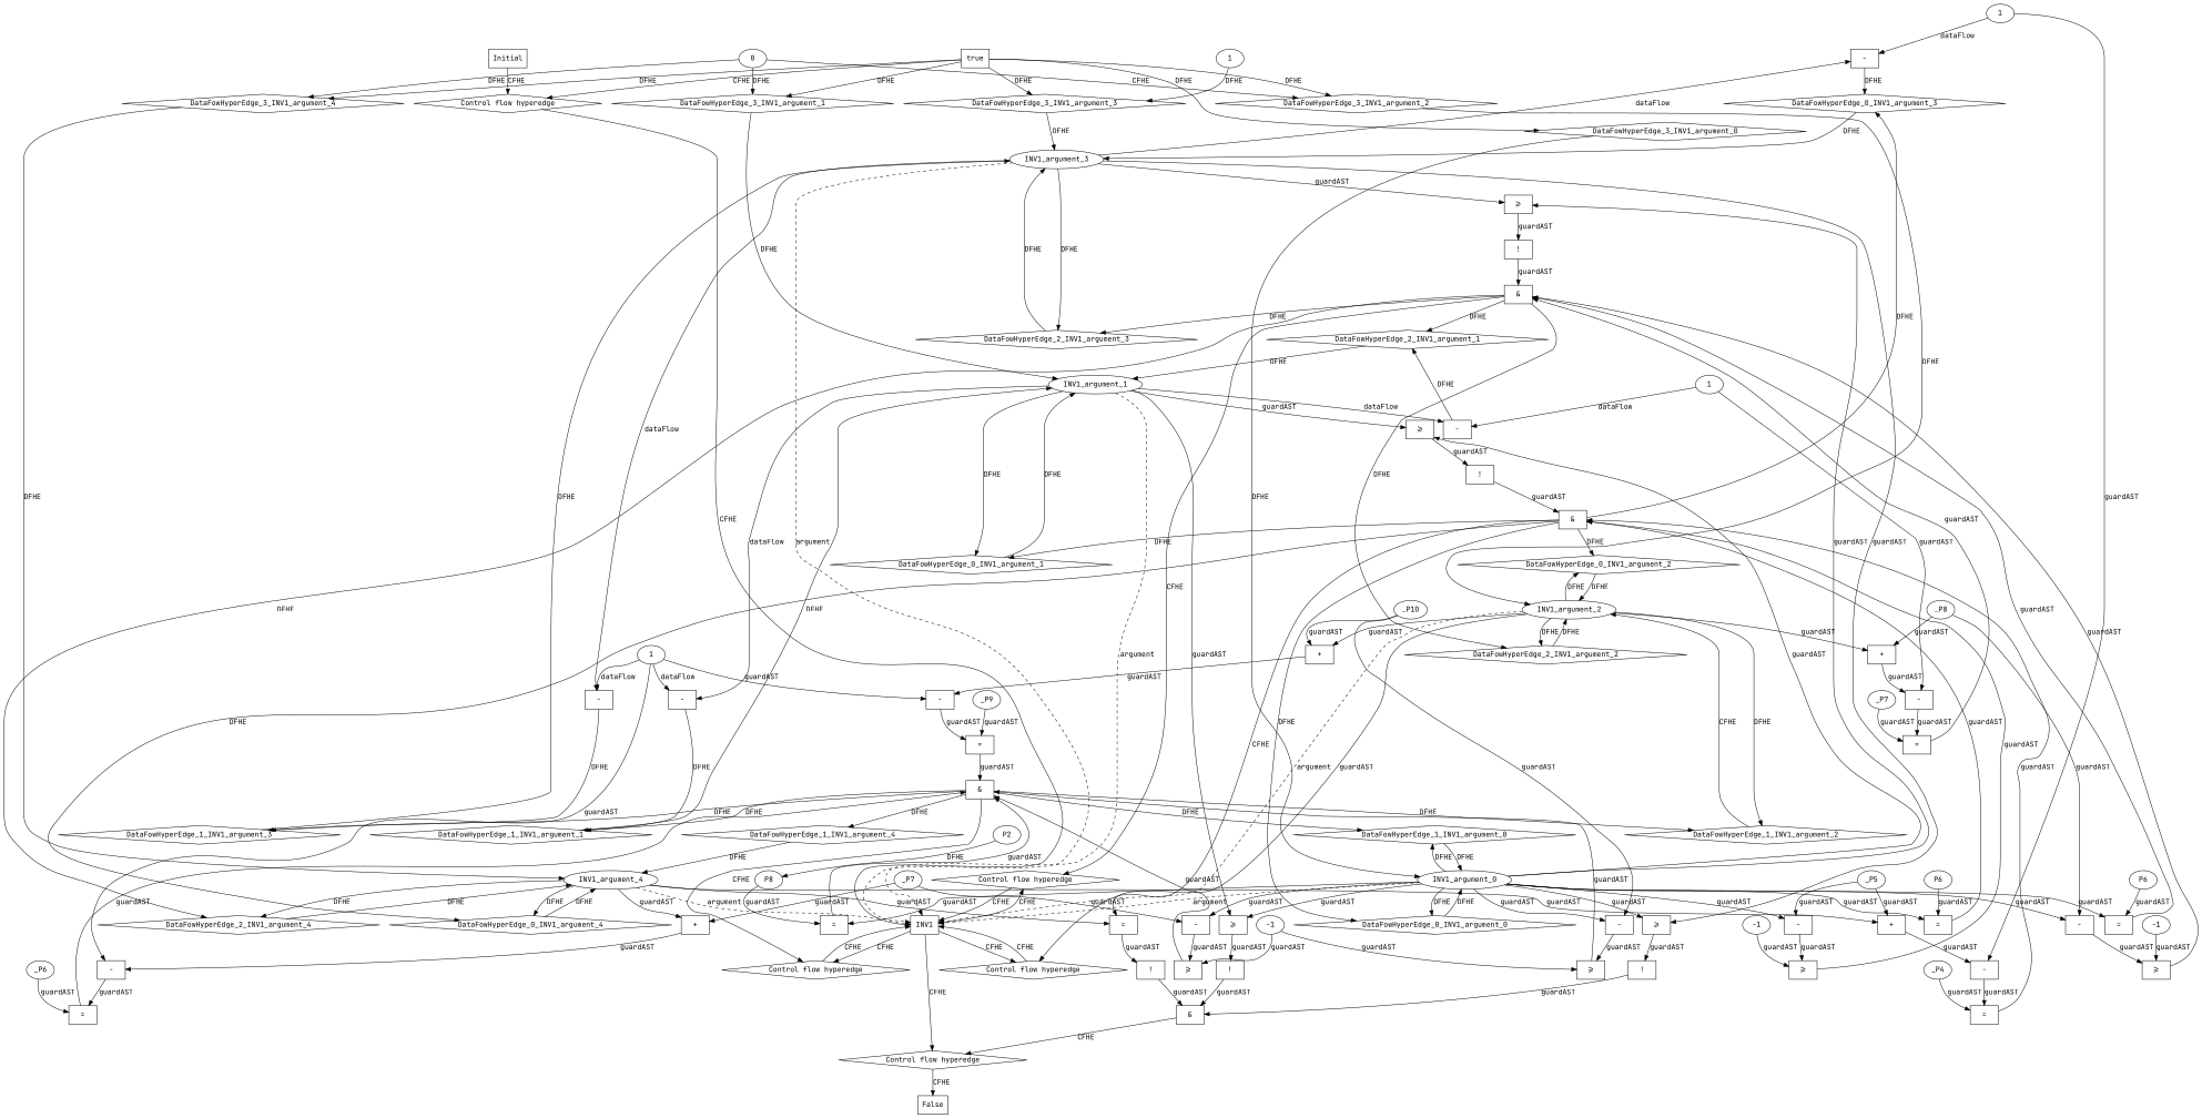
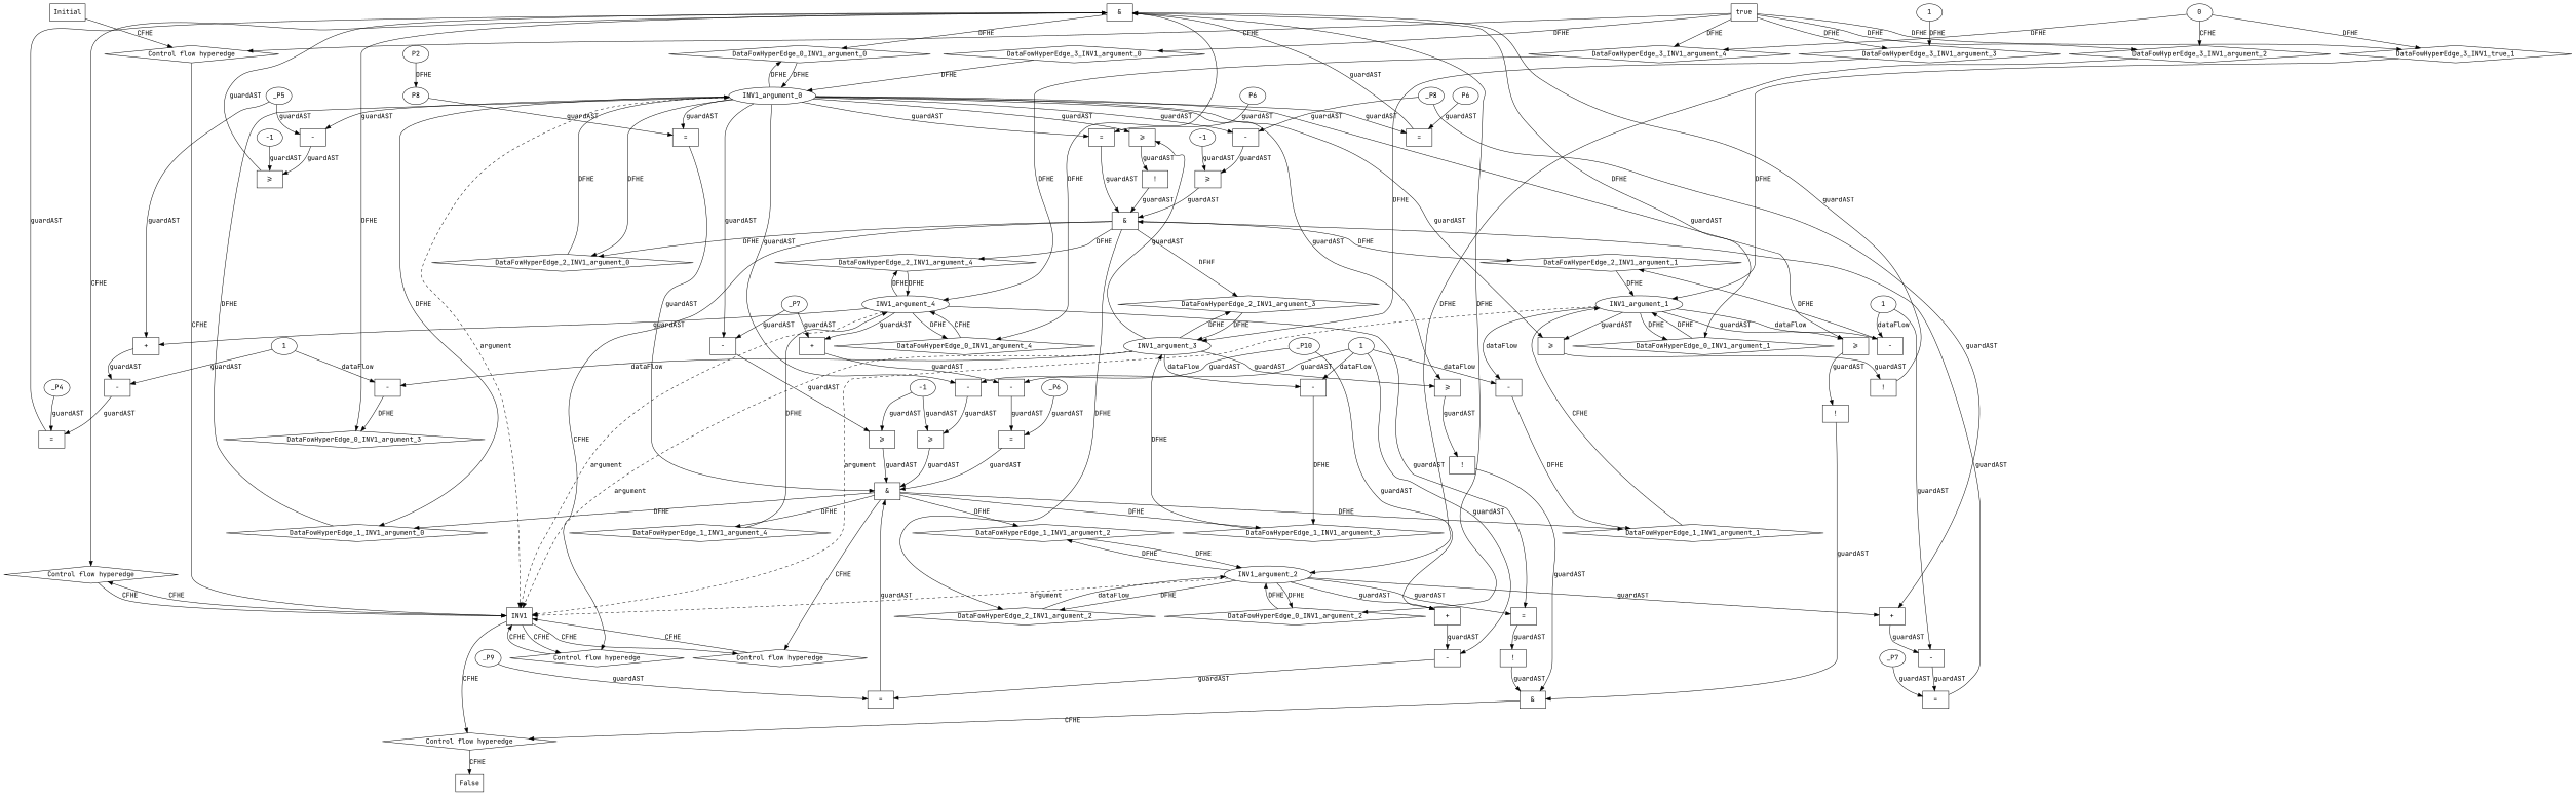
  digraph {
    fontname="JetBrains Mono"
    node [fontname="JetBrains Mono" shape=rect]
    edge [fontname="JetBrains Mono"]
    n1 [GNNNodeID=5 label="-" nodeName=xxxINV1___INV1_0xxxdataFlow_0_node_0]
    n2 [label=DataFowHyperEdge_0_INV1_argument_3 nodeName=DataFowHyperEdge_0_INV1_argument_3 shape=diamond]
    n3 [GNNNodeID=65 label=INV1_argument_3 nodeName=argument3 shape=oval]
    n4 [GNNNodeID=6 label=1 nodeName=xxxINV1___INV1_0xxxdataFlow_0_node_2 shape=""]
    n5 [GNNNodeID=16 label="-" nodeName=xxxINV1___INV1_0xxxguard3_node_1]
    n6 [GNNNodeID=15 label="=" nodeName=xxxINV1___INV1_0xxxguard3_node_0]
    n7 [GNNNodeID=21 label="-" nodeName=xxxINV1___INV1_1xxxdataFlow2_node_0]
    n8 [GNNNodeID=46 label=">=" nodeName=xxxINV1___INV1_2xxxguard1_node_1]
    n9 [GNNNodeID=59 label=">=" nodeName=xxxFALSE___INV1_4xxxguard1_node_1]
    n10 [GNNNodeID=62 label=INV1 nodeName=INV1]
    n11 [label=DataFowHyperEdge_2_INV1_argument_3 nodeName=DataFowHyperEdge_2_INV1_argument_3 shape=diamond]
    n12 [label=DataFowHyperEdge_1_INV1_argument_3 nodeName=DataFowHyperEdge_1_INV1_argument_3 shape=diamond]
    n13 [GNNNodeID=45 label="!" nodeName=xxxINV1___INV1_2xxxguard1_node_0]
    n14 [GNNNodeID=58 label="!" nodeName=xxxFALSE___INV1_4xxxguard1_node_0]
    n15 [hyperEdgeNodeID=0 label="Control flow hyperedge" nodeName=ControlFowHyperEdge_0 shape=diamond]
    n16 [hyperEdgeNodeID=1 label="Control flow hyperedge" nodeName=ControlFowHyperEdge_1 shape=diamond]
    n17 [hyperEdgeNodeID=2 label="Control flow hyperedge" nodeName=ControlFowHyperEdge_2 shape=diamond]
    n18 [hyperEdgeNodeID=4 label="Control flow hyperedge" nodeName=ControlFowHyperEdge_4 shape=diamond]
    n19 [GNNNodeID=7 label="!" nodeName=xxxINV1___INV1_0xxxguard_0_node_0]
    n20 [andName=xxxINV1___INV1_0xxx_and label="&"]
    n21 [label=DataFowHyperEdge_0_INV1_argument_0 nodeName=DataFowHyperEdge_0_INV1_argument_0 shape=diamond]
    n22 [label=DataFowHyperEdge_0_INV1_argument_1 nodeName=DataFowHyperEdge_0_INV1_argument_1 shape=diamond]
    n23 [label=DataFowHyperEdge_0_INV1_argument_4 nodeName=DataFowHyperEdge_0_INV1_argument_4 shape=diamond]
    n24 [label=DataFowHyperEdge_0_INV1_argument_2 nodeName=DataFowHyperEdge_0_INV1_argument_2 shape=diamond]
    n25 [GNNNodeID=8 label=">=" nodeName=xxxINV1___INV1_0xxxguard_0_node_1]
    n26 [GNNNodeID=65 label=INV1_argument_0 nodeName=argument0 shape=oval]
    n27 [GNNNodeID=10 label="-" nodeName=xxxINV1___INV1_0xxxguard1_node_1]
    n28 [GNNNodeID=13 label="=" nodeName=xxxINV1___INV1_0xxxguard2_node_0]
    n29 [GNNNodeID=33 label="-" nodeName=xxxINV1___INV1_1xxxguard2_node_1]
    n30 [GNNNodeID=36 label="-" nodeName=xxxINV1___INV1_1xxxguard3_node_1]
    n31 [GNNNodeID=37 label="=" nodeName=xxxINV1___INV1_1xxxguard4_node_0]
    n32 [GNNNodeID=42 label="-" nodeName=xxxINV1___INV1_2xxxguard_0_node_1]
    n33 [GNNNodeID=47 label="=" nodeName=xxxINV1___INV1_2xxxguard2_node_0]
    n34 [GNNNodeID=57 label=">=" nodeName=xxxFALSE___INV1_4xxxguard_0_node_1]
    n35 [label=DataFowHyperEdge_1_INV1_argument_0 nodeName=DataFowHyperEdge_1_INV1_argument_0 shape=diamond]
+   n36 [label=DataFowHyperEdge_2_INV1_argument_0 nodeName=DataFowHyperEdge_2_INV1_argument_0 shape=diamond]
    n37 [GNNNodeID=9 label=">=" nodeName=xxxINV1___INV1_0xxxguard1_node_0]
    n38 [GNNNodeID=32 label=">=" nodeName=xxxINV1___INV1_1xxxguard2_node_0]
    n39 [GNNNodeID=35 label=">=" nodeName=xxxINV1___INV1_1xxxguard3_node_0]
    n40 [andName=xxxINV1___INV1_1xxx_and label="&"]
    n41 [GNNNodeID=41 label=">=" nodeName=xxxINV1___INV1_2xxxguard_0_node_0]
    n42 [andName=xxxINV1___INV1_2xxx_and label="&"]
    n43 [GNNNodeID=56 label="!" nodeName=xxxFALSE___INV1_4xxxguard_0_node_0]
    n44 [GNNNodeID=65 label=INV1_argument_1 nodeName=argument1 shape=oval]
    n45 [GNNNodeID=19 label="-" nodeName=xxxINV1___INV1_1xxxdataFlow_0_node_0]
    n46 [GNNNodeID=39 label="-" nodeName=xxxINV1___INV1_2xxxdataFlow_0_node_0]
    n47 [label=DataFowHyperEdge_1_INV1_argument_1 nodeName=DataFowHyperEdge_1_INV1_argument_1 shape=diamond]
    n48 [label=DataFowHyperEdge_2_INV1_argument_1 nodeName=DataFowHyperEdge_2_INV1_argument_1 shape=diamond]
    n49 [GNNNodeID=11 label=_P5 nodeName=xxxINV1___INV1_0xxxguard1_node_3 shape=""]
    n50 [GNNNodeID=17 label="+" nodeName=xxxINV1___INV1_0xxxguard3_node_2]
    n51 [GNNNodeID=12 label=-1 nodeName=xxxINV1___INV1_0xxxguard1_node_4 shape=""]
    n52 [GNNNodeID=14 label=P6 nodeName=xxxINV1___INV1_0xxxguard2_node_1 shape=""]
    n53 [GNNNodeID=18 label=_P4 nodeName=xxxINV1___INV1_0xxxguard3_node_6 shape=""]
    n54 [GNNNodeID=65 label=INV1_argument_4 nodeName=argument4 shape=oval]
    n55 [GNNNodeID=29 label="+" nodeName=xxxINV1___INV1_1xxxguard1_node_2]
    n56 [GNNNodeID=61 label="=" nodeName=xxxFALSE___INV1_4xxxguard2_node_1]
    n57 [label=DataFowHyperEdge_2_INV1_argument_4 nodeName=DataFowHyperEdge_2_INV1_argument_4 shape=diamond]
    n58 [GNNNodeID=28 label="-" nodeName=xxxINV1___INV1_1xxxguard1_node_1]
    n59 [GNNNodeID=60 label="!" nodeName=xxxFALSE___INV1_4xxxguard2_node_0]
    n60 [label=DataFowHyperEdge_1_INV1_argument_4 nodeName=DataFowHyperEdge_1_INV1_argument_4 shape=diamond]
    n61 [GNNNodeID=20 label=1 nodeName=xxxINV1___INV1_1xxxdataFlow_0_node_2 shape=""]
    n62 [GNNNodeID=23 label="-" nodeName=xxxINV1___INV1_1xxxguard_0_node_1]
    n63 [GNNNodeID=22 label="=" nodeName=xxxINV1___INV1_1xxxguard_0_node_0]
    n64 [GNNNodeID=27 label="=" nodeName=xxxINV1___INV1_1xxxguard1_node_0]
    n65 [label=DataFowHyperEdge_1_INV1_argument_2 nodeName=DataFowHyperEdge_1_INV1_argument_2 shape=diamond]
    n66 [GNNNodeID=24 label="+" nodeName=xxxINV1___INV1_1xxxguard_0_node_2]
    n67 [GNNNodeID=25 label=_P10 nodeName=xxxINV1___INV1_1xxxguard_0_node_4 shape=""]
    n68 [GNNNodeID=26 label=_P9 nodeName=xxxINV1___INV1_1xxxguard_0_node_6 shape=""]
    n69 [GNNNodeID=65 label=INV1_argument_2 nodeName=argument2 shape=oval]
    n70 [GNNNodeID=51 label="+" nodeName=xxxINV1___INV1_2xxxguard3_node_2]
    n71 [label=DataFowHyperEdge_2_INV1_argument_2 nodeName=DataFowHyperEdge_2_INV1_argument_2 shape=diamond]
    n72 [GNNNodeID=50 label="-" nodeName=xxxINV1___INV1_2xxxguard3_node_1]
    n73 [GNNNodeID=30 label=_P7 nodeName=xxxINV1___INV1_1xxxguard1_node_4 shape=""]
    n74 [GNNNodeID=31 label=_P6 nodeName=xxxINV1___INV1_1xxxguard1_node_6 shape=""]
    n75 [GNNNodeID=34 label=-1 nodeName=xxxINV1___INV1_1xxxguard2_node_4 shape=""]
    n76 [GNNNodeID=38 label=P8 nodeName=xxxINV1___INV1_1xxxguard4_node_1 shape=""]
    n77 [GNNNodeID=40 label=1 nodeName=xxxINV1___INV1_2xxxdataFlow_0_node_2 shape=""]
    n78 [GNNNodeID=49 label="=" nodeName=xxxINV1___INV1_2xxxguard3_node_0]
    n79 [GNNNodeID=43 label=_P8 nodeName=xxxINV1___INV1_2xxxguard_0_node_3 shape=""]
    n80 [GNNNodeID=44 label=-1 nodeName=xxxINV1___INV1_2xxxguard_0_node_4 shape=""]
    n81 [GNNNodeID=48 label=P6 nodeName=xxxINV1___INV1_2xxxguard2_node_1 shape=""]
    n82 [GNNNodeID=52 label=_P7 nodeName=xxxINV1___INV1_2xxxguard3_node_6 shape=""]
    n83 [GNNNodeID=53 label=0 nodeName=xxxINV1___Initial_3xxxdataFlow_0_node_0 shape=""]
-   n84 [label=DataFowHyperEdge_3_INV1_argument_1 nodeName=DataFowHyperEdge_3_INV1_argument_1 shape=diamond]
+   n84 [label=DataFowHyperEdge_3_INV1_true_1 nodeName=DataFowHyperEdge_3_INV1_argument_1 shape=diamond]
    n85 [label=DataFowHyperEdge_3_INV1_argument_2 nodeName=DataFowHyperEdge_3_INV1_argument_2 shape=diamond]
    n86 [label=DataFowHyperEdge_3_INV1_argument_4 nodeName=DataFowHyperEdge_3_INV1_argument_4 shape=diamond]
    n87 [GNNNodeID=54 label=1 nodeName=xxxINV1___Initial_3xxxdataFlow3_node_0 shape=""]
    n88 [label=DataFowHyperEdge_3_INV1_argument_3 nodeName=DataFowHyperEdge_3_INV1_argument_3 shape=diamond]
    n89 [GNNNodeID=55 label=P2 nodeName=xxxINV1___Initial_3xxxdataFlow4_node_0 shape=""]
    n90 [label=DataFowHyperEdge_3_INV1_argument_0 nodeName=DataFowHyperEdge_3_INV1_argument_0 shape=diamond]
    n91 [andName=xxxFALSE___INV1_4xxx_and label="&"]
    n92 [GNNNodeID=63 label=False nodeName=False]
    n93 [GNNNodeID=64 label=Initial nodeName=Initial]
    n94 [hyperEdgeNodeID=3 label="Control flow hyperedge" nodeName=ControlFowHyperEdge_3 shape=diamond]
    n95 [label=true nodeName=true_3]
    n1 -> n2 [label=DFHE]
-   n2 -> n3 [label=DFHE]
    n3 -> n1 [label=dataFlow]
    n3 -> n7 [label=dataFlow]
    n3 -> n8 [label=guardAST]
    n3 -> n9 [label=guardAST]
    n3 -> n10 [label=argument style=dashed]
    n3 -> n11 [label=DFHE]
    n4 -> n1 [label=dataFlow]
    n4 -> n5 [label=guardAST]
    n5 -> n6 [label=guardAST]
    n6 -> n20 [label=guardAST]
    n7 -> n12 [label=DFHE]
    n8 -> n13 [label=guardAST]
    n9 -> n14 [label=guardAST]
    n10 -> n15 [label=CFHE]
    n10 -> n16 [label=CFHE]
    n10 -> n17 [label=CFHE]
    n10 -> n18 [label=CFHE]
    n11 -> n3 [label=DFHE]
    n12 -> n3 [label=DFHE]
    n13 -> n42 [label=guardAST]
    n14 -> n91 [label=guardAST]
    n15 -> n10 [label=CFHE]
    n16 -> n10 [label=CFHE]
    n17 -> n10 [label=CFHE]
    n18 -> n92 [label=CFHE]
    n19 -> n20 [label=guardAST]
    n20 -> n2 [label=DFHE]
    n20 -> n15 [label=CFHE]
    n20 -> n21 [label=DFHE]
    n20 -> n22 [label=DFHE]
    n20 -> n23 [label=DFHE]
    n20 -> n24 [label=DFHE]
    n21 -> n26 [label=DFHE]
    n22 -> n44 [label=DFHE]
-   n23 -> n54 [label=DFHE]
+   n23 -> n54 [label=CFHE]
    n24 -> n69 [label=DFHE]
    n25 -> n19 [label=guardAST]
    n26 -> n8 [label=guardAST]
    n26 -> n9 [label=guardAST]
    n26 -> n10 [label=argument style=dashed]
    n26 -> n21 [label=DFHE]
    n26 -> n25 [label=guardAST]
    n26 -> n27 [label=guardAST]
    n26 -> n28 [label=guardAST]
    n26 -> n29 [label=guardAST]
    n26 -> n30 [label=guardAST]
    n26 -> n31 [label=guardAST]
    n26 -> n32 [label=guardAST]
    n26 -> n33 [label=guardAST]
    n26 -> n34 [label=guardAST]
    n26 -> n35 [label=DFHE]
+   n26 -> n36 [label=DFHE]
    n27 -> n37 [label=guardAST]
    n28 -> n20 [label=guardAST]
    n29 -> n38 [label=guardAST]
    n30 -> n39 [label=guardAST]
    n31 -> n40 [label=guardAST]
    n32 -> n41 [label=guardAST]
    n33 -> n42 [label=guardAST]
    n34 -> n43 [label=guardAST]
    n35 -> n26 [label=DFHE]
+   n36 -> n26 [label=DFHE]
    n37 -> n20 [label=guardAST]
    n38 -> n40 [label=guardAST]
    n39 -> n40 [label=guardAST]
    n40 -> n12 [label=DFHE]
    n40 -> n16 [label=CFHE]
    n40 -> n35 [label=DFHE]
    n40 -> n47 [label=DFHE]
    n40 -> n60 [label=DFHE]
    n40 -> n65 [label=DFHE]
    n41 -> n42 [label=guardAST]
    n42 -> n11 [label=DFHE]
    n42 -> n17 [label=CFHE]
+   n42 -> n36 [label=DFHE]
    n42 -> n48 [label=DFHE]
    n42 -> n57 [label=DFHE]
    n42 -> n71 [label=DFHE]
    n43 -> n91 [label=guardAST]
    n44 -> n10 [label=argument style=dashed]
    n44 -> n22 [label=DFHE]
    n44 -> n25 [label=guardAST]
    n44 -> n34 [label=guardAST]
    n44 -> n45 [label=dataFlow]
    n44 -> n46 [label=dataFlow]
    n45 -> n47 [label=DFHE]
    n46 -> n48 [label=DFHE]
-   n47 -> n44 [label=DFHE]
+   n47 -> n44 [label=CFHE]
    n48 -> n44 [label=DFHE]
    n49 -> n27 [label=guardAST]
    n49 -> n50 [label=guardAST]
    n50 -> n5 [label=guardAST]
    n51 -> n37 [label=guardAST]
    n52 -> n28 [label=guardAST]
    n53 -> n6 [label=guardAST]
    n54 -> n10 [label=argument style=dashed]
    n54 -> n23 [label=DFHE]
    n54 -> n50 [label=guardAST]
    n54 -> n55 [label=guardAST]
    n54 -> n56 [label=guardAST]
    n54 -> n57 [label=DFHE]
    n55 -> n58 [label=guardAST]
    n56 -> n59 [label=guardAST]
    n57 -> n54 [label=DFHE]
    n58 -> n64 [label=guardAST]
    n59 -> n91 [label=guardAST]
    n60 -> n54 [label=DFHE]
    n61 -> n7 [label=dataFlow]
    n61 -> n45 [label=dataFlow]
    n61 -> n58 [label=guardAST]
    n61 -> n62 [label=guardAST]
    n62 -> n63 [label=guardAST]
    n63 -> n40 [label=guardAST]
    n64 -> n40 [label=guardAST]
-   n65 -> n69 [label=CFHE]
+   n65 -> n69 [label=DFHE]
    n66 -> n62 [label=guardAST]
    n67 -> n30 [label=guardAST]
    n67 -> n66 [label=guardAST]
    n68 -> n63 [label=guardAST]
    n69 -> n10 [label=argument style=dashed]
    n69 -> n24 [label=DFHE]
    n69 -> n56 [label=guardAST]
    n69 -> n65 [label=DFHE]
    n69 -> n66 [label=guardAST]
    n69 -> n70 [label=guardAST]
    n69 -> n71 [label=DFHE]
    n70 -> n72 [label=guardAST]
-   n71 -> n69 [label=DFHE]
+   n71 -> n69 [label=dataFlow]
    n72 -> n78 [label=guardAST]
    n73 -> n29 [label=guardAST]
    n73 -> n55 [label=guardAST]
    n74 -> n64 [label=guardAST]
    n75 -> n38 [label=guardAST]
    n75 -> n39 [label=guardAST]
    n76 -> n31 [label=guardAST]
    n77 -> n46 [label=dataFlow]
    n77 -> n72 [label=guardAST]
    n78 -> n42 [label=guardAST]
    n79 -> n32 [label=guardAST]
    n79 -> n70 [label=guardAST]
    n80 -> n41 [label=guardAST]
    n81 -> n33 [label=guardAST]
    n82 -> n78 [label=guardAST]
    n83 -> n84 [label=DFHE]
    n83 -> n85 [label=CFHE]
    n83 -> n86 [label=DFHE]
    n84 -> n44 [label=DFHE]
    n85 -> n69 [label=DFHE]
    n86 -> n54 [label=DFHE]
    n87 -> n88 [label=DFHE]
    n88 -> n3 [label=DFHE]
    n89 -> n76 [label=DFHE]
    n90 -> n26 [label=DFHE]
    n91 -> n18 [label=CFHE]
    n93 -> n94 [label=CFHE]
    n94 -> n10 [label=CFHE]
    n95 -> n84 [label=DFHE]
    n95 -> n85 [label=DFHE]
    n95 -> n86 [label=DFHE]
    n95 -> n88 [label=DFHE]
    n95 -> n90 [label=DFHE]
    n95 -> n94 [label=CFHE]
  }
